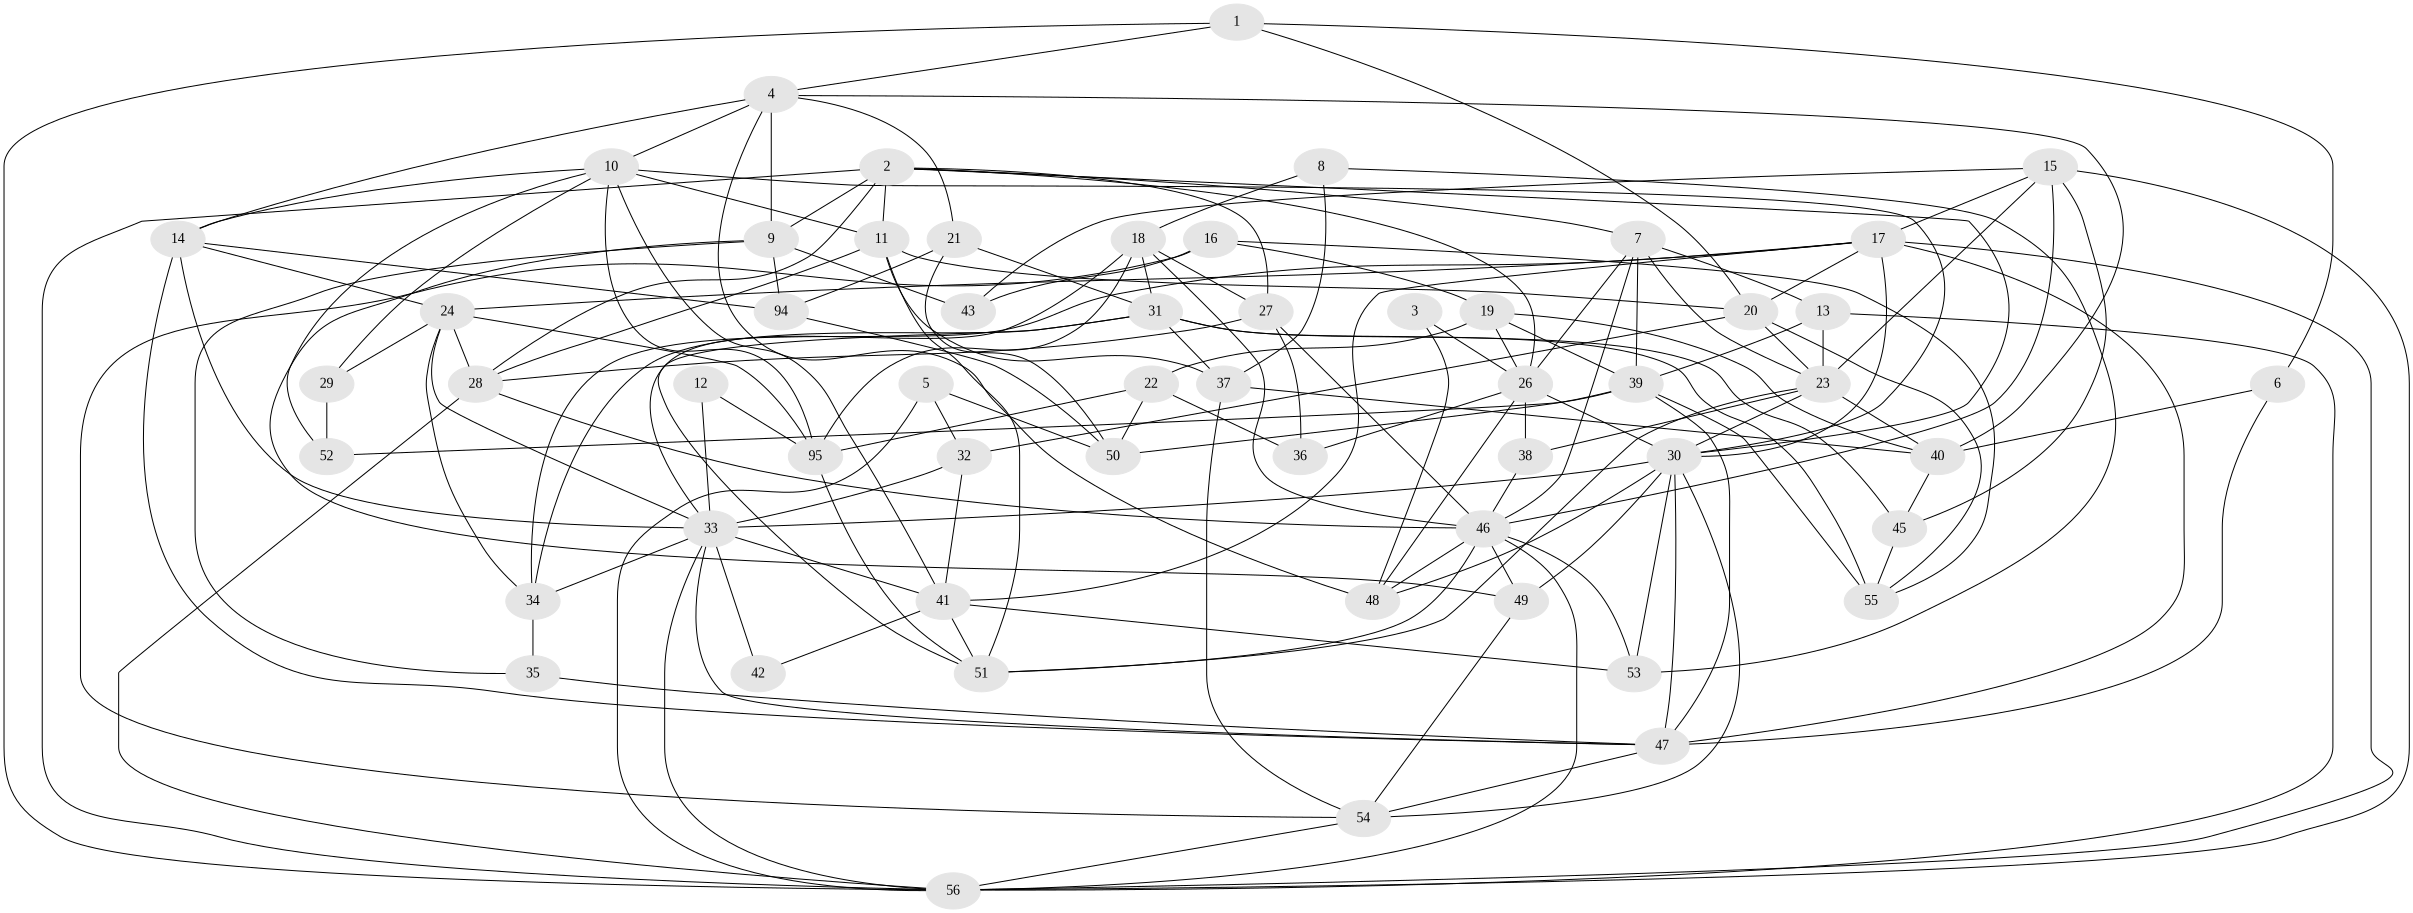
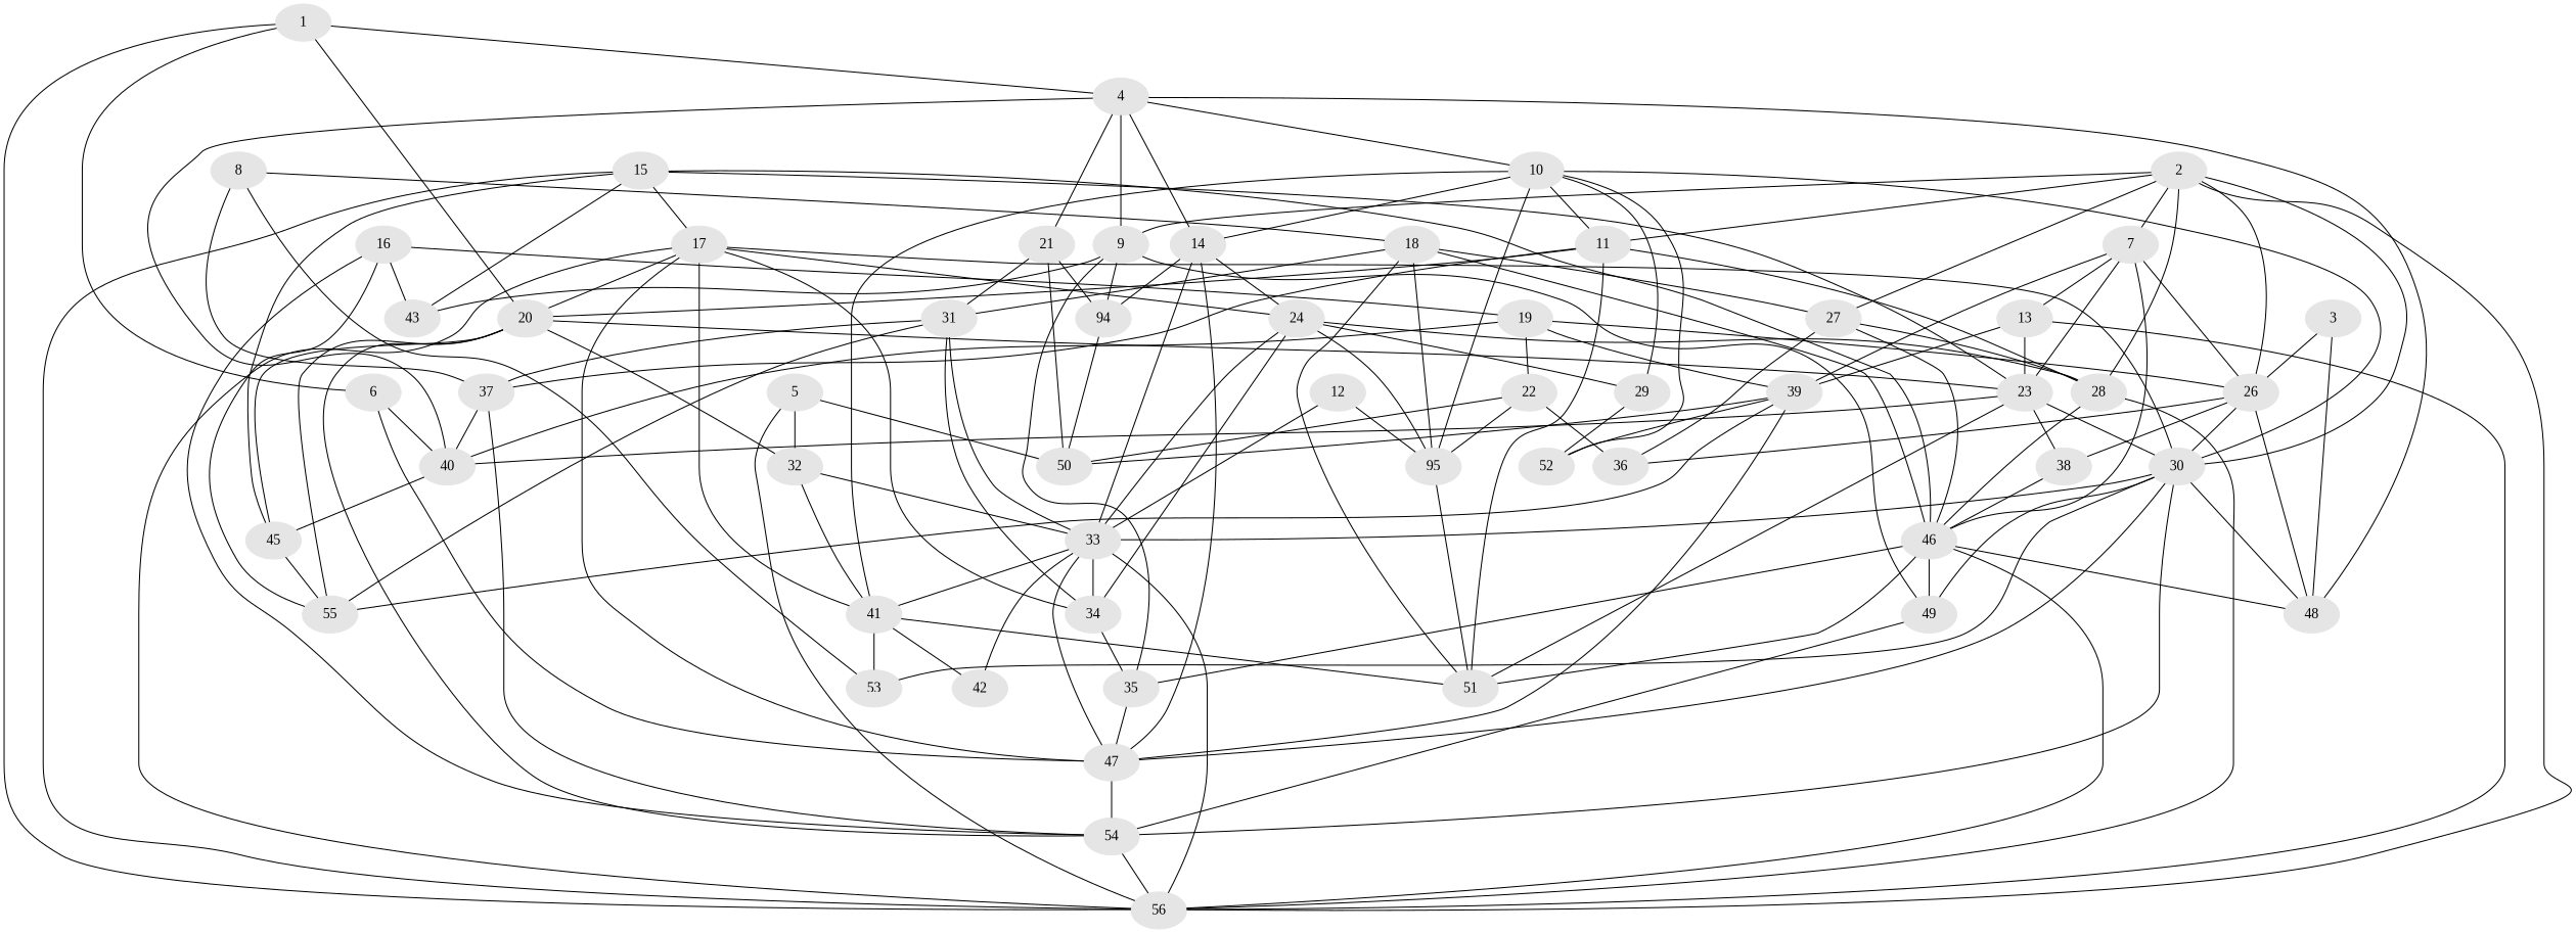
  graph {
    fontname="Liberation Serif"
    node [color=gray90 fontname="Liberation Serif" style=filled]
    edge [fontname="Liberation Serif" weight=1.0]
    1
    4
    6
    20
    56
    9
    48
    10
    14
    21
    40
    47
    32
    23
    45
    54
    55
    2
    7
    11
    26
    27
    28
    30
    13
    39
    46
    35
    43
    n30 [label=94]
    49
    37
    51
    36
    38
    53
    33
    3
    n39 [label=95]
    29
    41
    52
    24
    50
    31
    5
    8
    18
    42
    12
    34
    15
    17
    16
    19
    22
    1 -- 4
    1 -- 6
    1 -- 20
    1 -- 56
    4 -- 9
    4 -- 48
    4 -- 10
    4 -- 14
    4 -- 21
    4 -- 40
    6 -- 40
    6 -- 47
    20 -- 32
    20 -- 23
-   31 -- 45 [weight=2.0]
+   20 -- 45 [weight=2.0]
+   20 -- 54
    20 -- 55
    9 -- 35
    9 -- 43
    9 -- n30
    9 -- 49
    10 -- 14
    10 -- 11
    10 -- 30
    10 -- n39
    10 -- 29
    10 -- 41
    10 -- 52
    14 -- 47
    14 -- n30
    14 -- 33
    14 -- 24
    21 -- n30
    21 -- 50
    21 -- 31
    40 -- 45
    47 -- 54
    32 -- 33
    32 -- 41
    23 -- 40
    23 -- 30 [weight=2.0]
    23 -- 51
    23 -- 38
    45 -- 55
    54 -- 56
    2 -- 56
    2 -- 9
    2 -- 7
    2 -- 11
    2 -- 26
    2 -- 27
    2 -- 28
    2 -- 30
    7 -- 23
    7 -- 26
    7 -- 13
    7 -- 39
    7 -- 46
    11 -- 20
    11 -- 28 [weight=2.0]
    11 -- 37
    11 -- 51
    26 -- 48
    26 -- 30
    26 -- 36 [weight=2.0]
    26 -- 38
    27 -- 28
    27 -- 46
    27 -- 36
    28 -- 56
    28 -- 46
    30 -- 48
    30 -- 47
    30 -- 54
    30 -- 49
    30 -- 53
    30 -- 33
    13 -- 56
    13 -- 23
    13 -- 39
    39 -- 47
    39 -- 55 [weight=2.0]
    39 -- 52
    39 -- 50
    46 -- 56
    46 -- 48
    46 -- 49 [weight=2.0]
    46 -- 51
-   46 -- 53
+   46 -- 35
    35 -- 47
    n30 -- 50
    49 -- 54
    37 -- 40
    37 -- 54
    38 -- 46
    33 -- 56
    33 -- 47
    33 -- 41
    33 -- 42 [weight=2.0]
    33 -- 34
    3 -- 48
    3 -- 26
    n39 -- 51
    29 -- 52
    41 -- 51
    41 -- 53
    41 -- 42
    24 -- 28 [weight=2.0]
    24 -- 33
    24 -- n39
    24 -- 29
    24 -- 34
    31 -- 55
    31 -- 37
    31 -- 33
    31 -- 34
    5 -- 56
    5 -- 32
    5 -- 50
    8 -- 37
    8 -- 53
    8 -- 18
    18 -- 27
    18 -- 46
    18 -- 51
    18 -- n39 [weight=2.0]
    18 -- 31
    12 -- 33
    12 -- n39
    34 -- 35
    15 -- 56
    15 -- 23
    15 -- 45
    15 -- 46
    15 -- 43
    15 -- 17
    17 -- 20
    17 -- 56
    17 -- 47
    17 -- 30 [weight=2.0]
    17 -- 41
    17 -- 24
    17 -- 34
    16 -- 54
    16 -- 55
    16 -- 43
    16 -- 19
    19 -- 40
    19 -- 26
    19 -- 39 [weight=2.0]
    19 -- 22
    22 -- 36
    22 -- n39
    22 -- 50
  }
